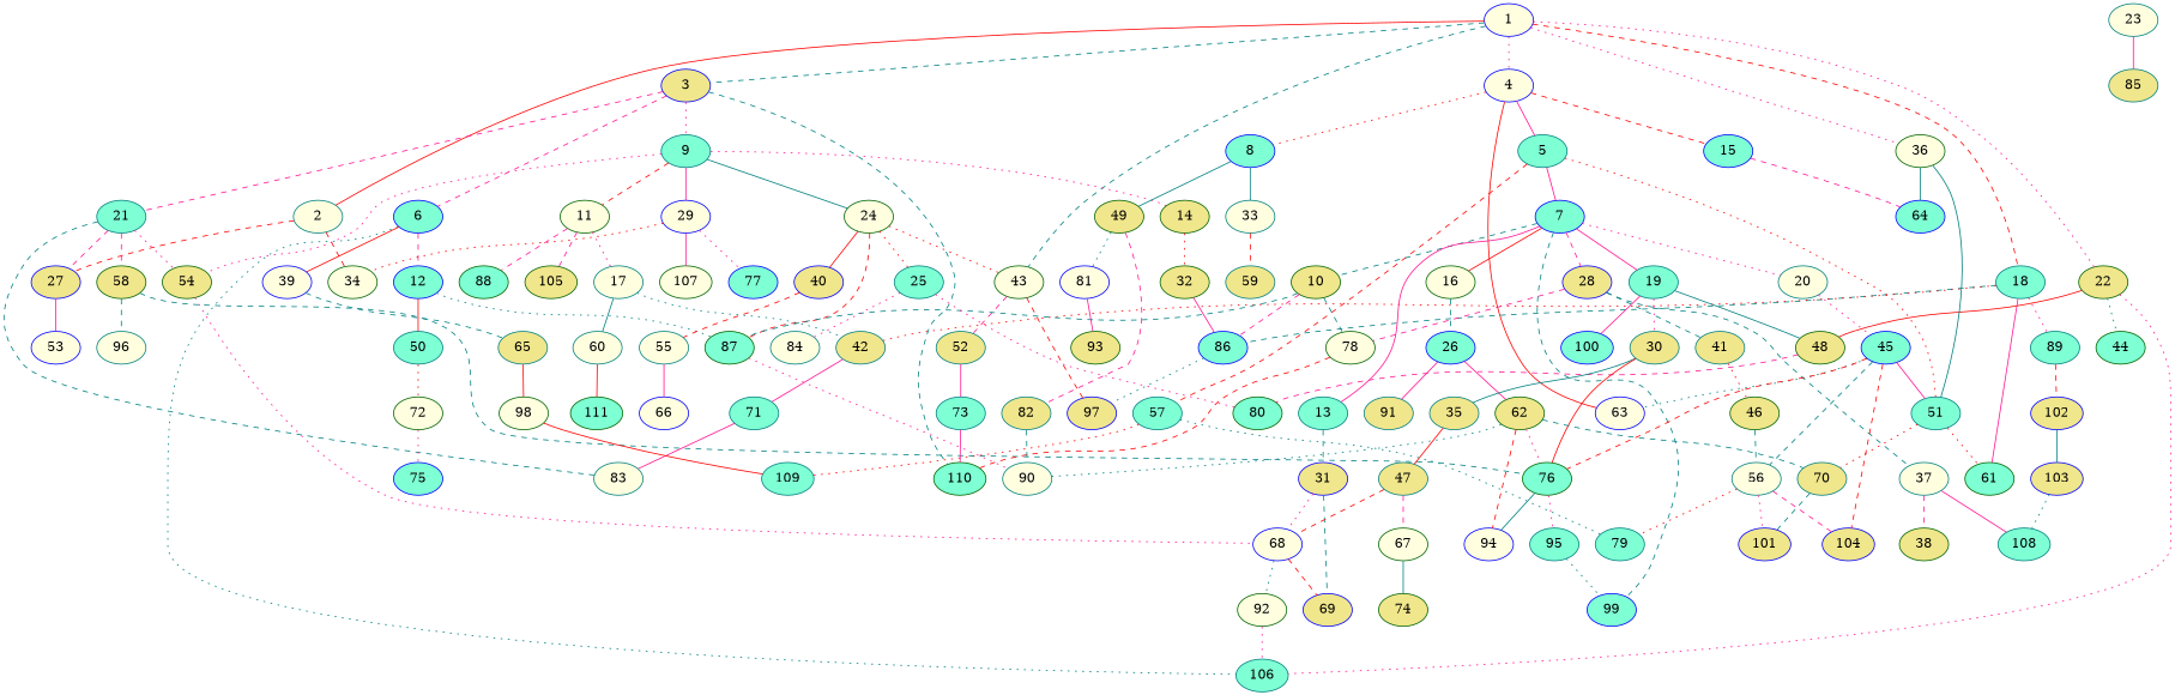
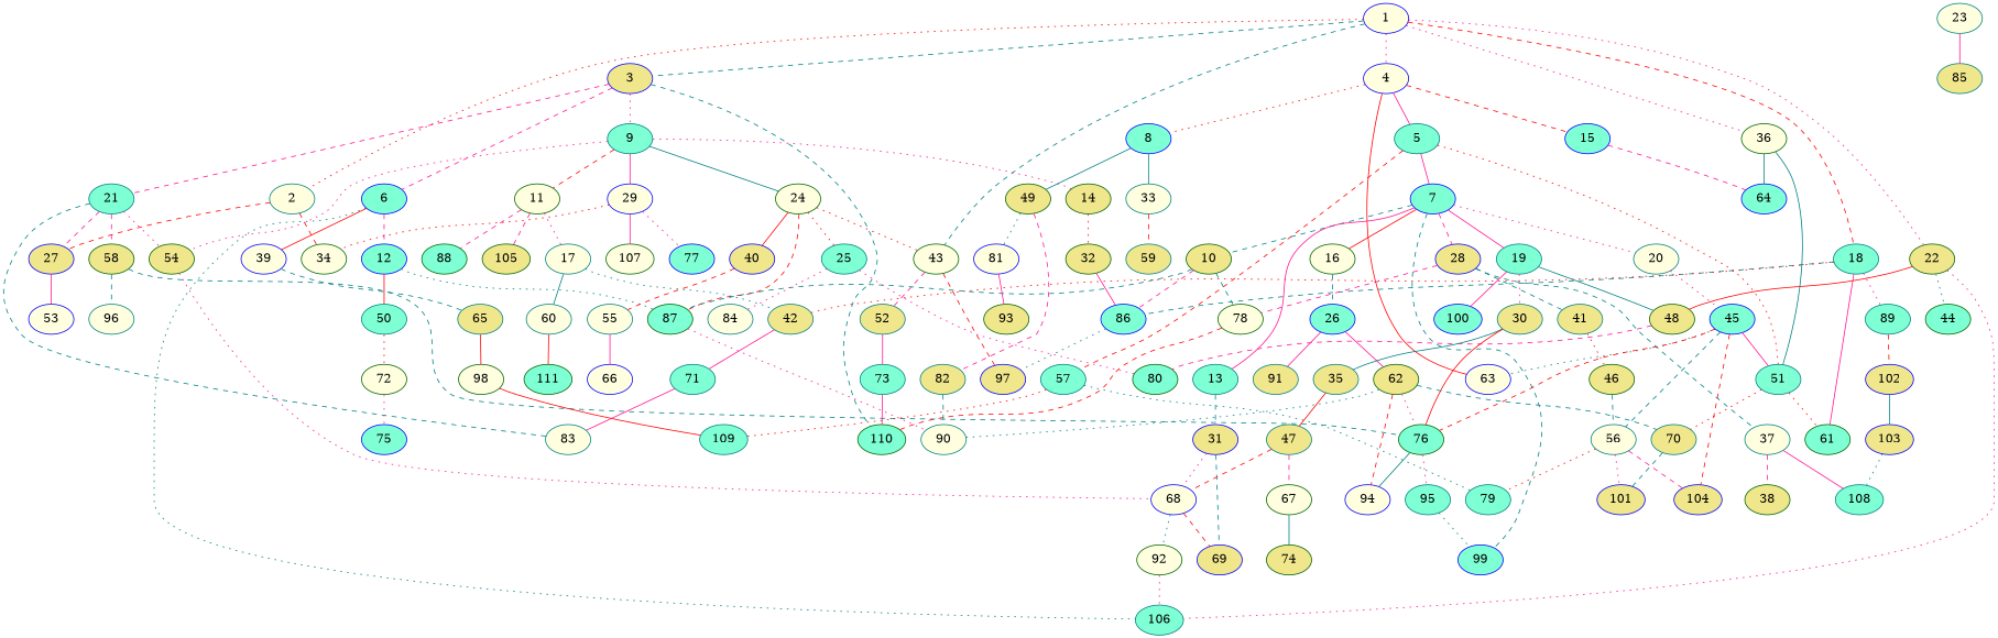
  graph {
    fontname="DejaVu Serif"
    node [color=teal fillcolor=aquamarine fontname="DejaVu Serif" style=filled]
    edge [color=deeppink fontname="DejaVu Serif" style=dashed]
    1 [color=blue fillcolor=lightyellow]
    2 [fillcolor=lightyellow]
    3 [color=blue fillcolor=khaki]
    4 [color=blue fillcolor=lightyellow]
    18
    22 [color=darkgreen fillcolor=khaki]
    36 [color=darkgreen fillcolor=lightyellow]
    43 [color=darkgreen fillcolor=lightyellow]
    27 [color=blue fillcolor=khaki]
    34 [color=darkgreen fillcolor=lightyellow]
    6 [color=blue]
    9
    21
    110 [color=darkgreen]
    5
    8 [color=blue]
    15 [color=blue]
    63 [color=blue fillcolor=lightyellow]
    86 [color=blue]
    42 [fillcolor=khaki]
    61 [color=darkgreen]
    89
    106
    48 [color=darkgreen fillcolor=khaki]
    44 [color=darkgreen]
    51
    64 [color=blue]
    52 [fillcolor=khaki]
    97 [color=blue fillcolor=khaki]
    53 [color=blue fillcolor=lightyellow]
    12 [color=blue]
    39 [color=blue fillcolor=lightyellow]
    11 [color=darkgreen fillcolor=lightyellow]
    14 [color=darkgreen fillcolor=khaki]
    24 [color=darkgreen fillcolor=lightyellow]
    29 [color=blue fillcolor=lightyellow]
    54 [color=darkgreen fillcolor=khaki]
    58 [color=darkgreen fillcolor=khaki]
    83 [fillcolor=lightyellow]
    7 [color=blue]
    57
    33 [fillcolor=lightyellow]
    49 [color=darkgreen fillcolor=khaki]
    23 [fillcolor=lightyellow]
    85 [fillcolor=khaki]
    10 [color=darkgreen fillcolor=khaki]
    13
    16 [color=darkgreen fillcolor=lightyellow]
    19
    20 [fillcolor=lightyellow]
    28 [color=blue fillcolor=khaki]
    99 [color=blue]
    70 [fillcolor=khaki]
    79
    109
    87 [color=darkgreen]
    50
    65 [fillcolor=khaki]
    78 [color=darkgreen fillcolor=lightyellow]
    31 [color=blue fillcolor=khaki]
    26 [color=blue]
    30 [fillcolor=khaki]
    100 [color=blue]
    45 [color=blue]
    37 [fillcolor=lightyellow]
    41 [fillcolor=khaki]
    59 [fillcolor=khaki]
    81 [color=blue fillcolor=lightyellow]
    82 [fillcolor=khaki]
    17 [fillcolor=lightyellow]
    88 [color=darkgreen]
    105 [color=darkgreen fillcolor=khaki]
    32 [color=darkgreen fillcolor=khaki]
    25
    40 [color=blue fillcolor=khaki]
    77 [color=blue]
    107 [color=darkgreen fillcolor=lightyellow]
    68 [color=blue fillcolor=lightyellow]
    90 [fillcolor=lightyellow]
    60 [fillcolor=lightyellow]
    72 [color=darkgreen fillcolor=lightyellow]
    69 [color=blue fillcolor=khaki]
    62 [color=darkgreen fillcolor=khaki]
    91 [fillcolor=khaki]
    71
    111 [color=darkgreen]
    102 [color=blue fillcolor=khaki]
    35 [fillcolor=khaki]
    76 [color=darkgreen]
    80 [color=darkgreen]
    56 [fillcolor=lightyellow]
    104 [color=blue fillcolor=khaki]
    96 [fillcolor=lightyellow]
    84 [fillcolor=lightyellow]
    55 [fillcolor=lightyellow]
    94 [color=blue fillcolor=lightyellow]
    38 [color=darkgreen fillcolor=khaki]
    108
    46 [color=darkgreen fillcolor=khaki]
    47 [fillcolor=khaki]
    95
    92 [color=darkgreen fillcolor=lightyellow]
    67 [color=darkgreen fillcolor=lightyellow]
    98 [color=darkgreen fillcolor=lightyellow]
    66 [color=blue fillcolor=lightyellow]
    73
    101 [color=blue fillcolor=khaki]
    74 [color=darkgreen fillcolor=khaki]
    93 [color=darkgreen fillcolor=khaki]
    75 [color=blue]
    103 [color=blue fillcolor=khaki]
-   1 -- 2 [color=red style=solid]
+   1 -- 2 [color=red style=dotted]
    1 -- 3 [color=teal]
    1 -- 4 [style=dotted]
    1 -- 18 [color=red]
    1 -- 22 [style=dotted]
    1 -- 36 [style=dotted]
    1 -- 43 [color=teal]
    2 -- 27 [color=red]
    2 -- 34 [color=red]
    3 -- 6
    3 -- 9 [style=dotted]
    3 -- 21
    3 -- 110 [color=teal]
    4 -- 5 [style=solid]
    4 -- 8 [color=red style=dotted]
    4 -- 15 [color=red]
    4 -- 63 [color=red style=solid]
    18 -- 86 [color=teal]
    18 -- 42 [color=red style=dotted]
    18 -- 61 [style=solid]
    18 -- 89 [style=dotted]
    22 -- 106 [style=dotted]
    22 -- 48 [color=red style=solid]
    22 -- 44 [color=teal style=dotted]
    36 -- 51 [color=teal style=solid]
    36 -- 64 [color=teal style=solid]
    43 -- 52
    43 -- 97 [color=red]
    27 -- 53 [style=solid]
    6 -- 106 [color=teal style=dotted]
    6 -- 12
    6 -- 39 [color=red style=solid]
    9 -- 11 [color=red]
    9 -- 14 [style=dotted]
    9 -- 24 [color=teal style=solid]
    9 -- 29 [style=solid]
    9 -- 54 [style=dotted]
    21 -- 27
    21 -- 54 [style=dotted]
    21 -- 58
    21 -- 83 [color=teal]
    5 -- 51 [color=red style=dotted]
    5 -- 7 [style=solid]
    5 -- 57 [color=red]
    8 -- 33 [color=teal style=solid]
    8 -- 49 [color=teal style=solid]
    15 -- 64
    86 -- 97 [color=teal style=dotted]
    42 -- 71 [style=solid]
    89 -- 102 [color=red]
    48 -- 80
    51 -- 61 [color=red style=dotted]
    51 -- 70 [color=red style=dotted]
    52 -- 73 [style=solid]
    12 -- 87 [color=teal style=dotted]
    12 -- 50 [color=red style=solid]
    39 -- 65 [color=teal]
    11 -- 17 [style=dotted]
    11 -- 88
    11 -- 105
    14 -- 32 [color=red style=dotted]
    24 -- 43 [color=red style=dotted]
    24 -- 87 [color=red]
    24 -- 25 [color=red style=dotted]
    24 -- 40 [color=red style=solid]
    29 -- 34 [color=red style=dotted]
    29 -- 77 [style=dotted]
    29 -- 107 [style=solid]
    54 -- 68 [style=dotted]
    58 -- 76 [color=teal]
    58 -- 96 [color=teal]
    7 -- 10 [color=teal]
    7 -- 13 [style=solid]
    7 -- 16 [color=red style=solid]
    7 -- 19 [style=solid]
    7 -- 20 [style=dotted]
    7 -- 28
    7 -- 99 [color=teal]
    57 -- 79 [color=teal style=dotted]
    57 -- 109 [color=red style=dotted]
    33 -- 59 [color=red]
    49 -- 81 [color=teal style=dotted]
    49 -- 82
    23 -- 85 [style=solid]
    10 -- 86
    10 -- 87 [color=teal]
    10 -- 78 [color=teal]
    13 -- 31 [color=teal]
    16 -- 26 [color=teal]
    19 -- 48 [color=teal style=solid]
    19 -- 30 [style=dotted]
    19 -- 100 [style=solid]
    20 -- 45 [style=dotted]
    28 -- 78
    28 -- 37 [color=teal]
    28 -- 41 [color=teal]
    70 -- 101 [color=teal]
    87 -- 90 [style=dotted]
    50 -- 72 [color=red style=dotted]
    65 -- 98 [color=red style=solid]
    78 -- 110 [color=red]
    31 -- 68 [style=dotted]
    31 -- 69 [color=teal]
    26 -- 62 [style=solid]
    26 -- 91 [style=solid]
    30 -- 35 [color=teal style=solid]
    30 -- 76 [color=red style=solid]
    45 -- 63 [color=teal style=dotted]
    45 -- 51 [style=solid]
    45 -- 76 [color=red]
    45 -- 56 [color=teal]
    45 -- 104 [color=red]
    37 -- 38
    37 -- 108 [style=solid]
    41 -- 46 [color=red style=dotted]
    81 -- 93 [style=solid]
    82 -- 90 [color=teal]
    17 -- 42 [color=teal style=dotted]
    17 -- 60 [color=teal style=solid]
    32 -- 86 [style=solid]
    25 -- 80 [style=dotted]
    25 -- 84 [style=dotted]
    40 -- 55 [color=red]
    68 -- 69 [color=red]
    68 -- 92 [color=teal style=dotted]
    60 -- 111 [color=red style=solid]
    72 -- 75 [style=dotted]
    62 -- 70 [color=teal]
    62 -- 90 [color=teal style=dotted]
    62 -- 76 [style=dotted]
    62 -- 94 [color=red]
    71 -- 83 [style=solid]
    102 -- 103 [color=teal style=solid]
    35 -- 47 [color=red style=solid]
    76 -- 94 [color=teal style=solid]
    76 -- 95 [style=dotted]
    56 -- 79 [color=red style=dotted]
    56 -- 104
    56 -- 101 [style=dotted]
    55 -- 66 [style=solid]
    46 -- 56 [color=teal]
    47 -- 68 [color=red]
    47 -- 67
    95 -- 99 [color=teal style=dotted]
    92 -- 106 [style=dotted]
    67 -- 74 [color=teal style=solid]
    98 -- 109 [color=red style=solid]
    73 -- 110 [style=solid]
    103 -- 108 [color=teal style=dotted]
  }
